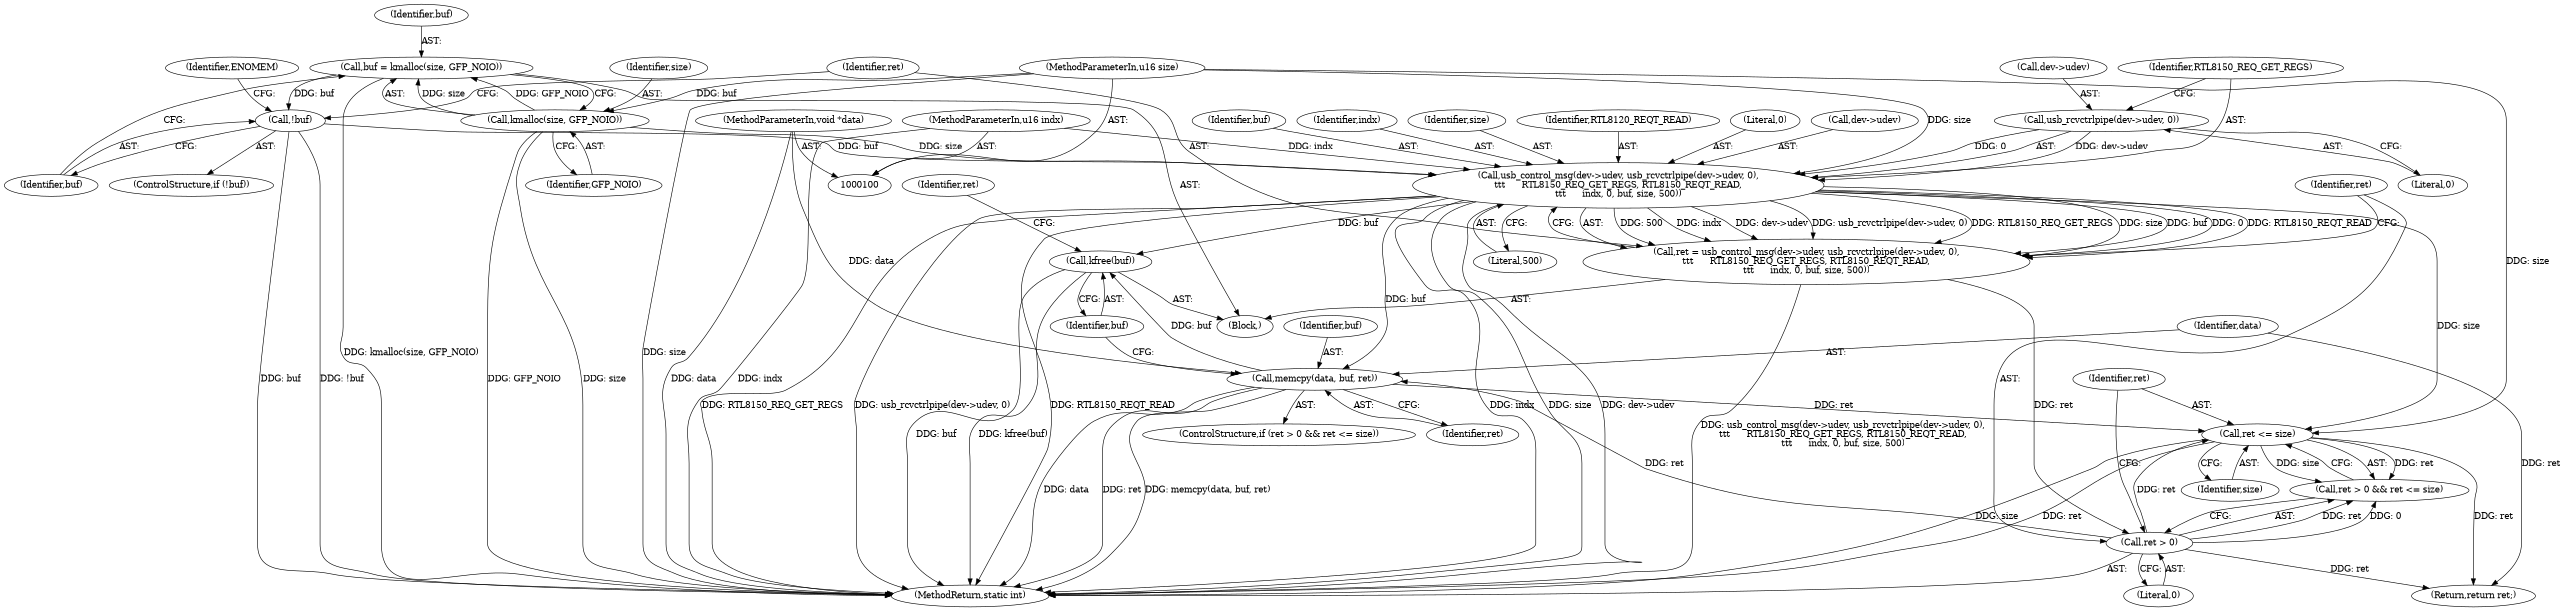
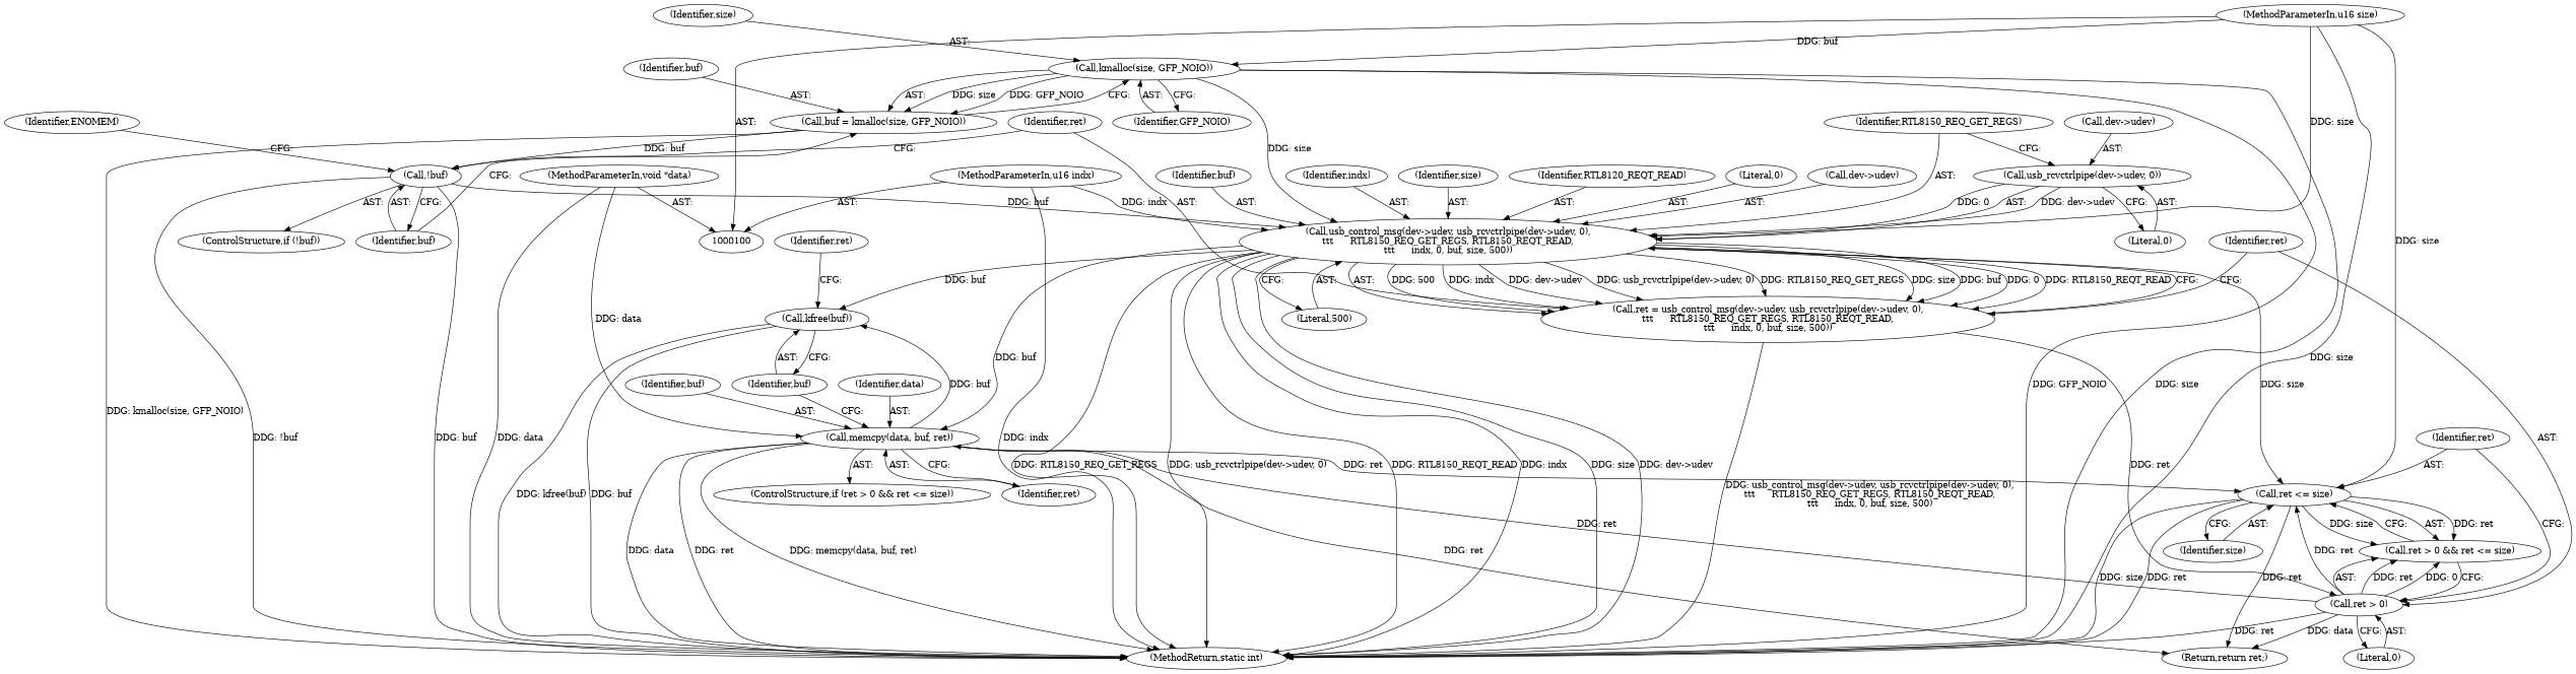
  digraph {
    n1 [label="(Call,kfree(buf))"]
    n2 [label="(Identifier,buf)"]
-   n3 [label="(Block,)"]
    n4 [label="(MethodReturn,static int)"]
    n5 [label="(Call,memcpy(data, buf, ret))"]
    n6 [label="(Call,usb_control_msg(dev->udev, usb_rcvctrlpipe(dev->udev, 0),\n\t\t\t      RTL8150_REQ_GET_REGS, RTL8150_REQT_READ,\n\t\t\t      indx, 0, buf, size, 500))"]
    n7 [label="(Call,ret = usb_control_msg(dev->udev, usb_rcvctrlpipe(dev->udev, 0),\n\t\t\t      RTL8150_REQ_GET_REGS, RTL8150_REQT_READ,\n\t\t\t      indx, 0, buf, size, 500))"]
    n8 [label="(Call,ret <= size)"]
    n9 [label="(Literal,500)"]
    n10 [label="(ControlStructure,if (ret > 0 && ret <= size))"]
    n11 [label="(Return,return ret;)"]
    n12 [label="(Identifier,ret)"]
    n13 [label="(Call,ret > 0)"]
    n14 [label="(Call,ret > 0 && ret <= size)"]
    n15 [label="(Identifier,size)"]
    n16 [label="(Call,usb_rcvctrlpipe(dev->udev, 0))"]
    n17 [label="(Literal,0)"]
    n18 [label="(MethodParameterIn,u16 indx)"]
    1000100
    n20 [label="(Call,!buf)"]
    n21 [label="(Identifier,buf)"]
    n22 [label="(ControlStructure,if (!buf))"]
    n23 [label="(Call,buf = kmalloc(size, GFP_NOIO))"]
    n24 [label="(Call,kmalloc(size, GFP_NOIO))"]
    n25 [label="(Identifier,GFP_NOIO)"]
    n26 [label="(MethodParameterIn,u16 size)"]
    n27 [label="(MethodParameterIn,void *data)"]
    n28 [label="(Literal,0)"]
    n29 [label="(Call,dev->udev)"]
    n30 [label="(Identifier,ENOMEM)"]
    n31 [label="(Identifier,buf)"]
    n32 [label="(Identifier,ret)"]
    n33 [label="(Identifier,indx)"]
    n34 [label="(Identifier,size)"]
    n35 [label="(Identifier,RTL8120_REQT_READ)"]
    n36 [label="(Identifier,RTL8150_REQ_GET_REGS)"]
    n37 [label="(Identifier,ret)"]
    n38 [label="(Literal,0)"]
    n39 [label="(Identifier,ret)"]
    n40 [label="(Call,dev->udev)"]
    n41 [label="(Identifier,buf)"]
    n42 [label="(Identifier,size)"]
    n43 [label="(Identifier,data)"]
    n44 [label="(Identifier,buf)"]
    n45 [label="(Identifier,ret)"]
    n1 -> n2 [label="CFG: "]
-   n1 -> n3 [label="AST: "]
    n1 -> n4 [label="DDG: buf"]
    n1 -> n4 [label="DDG: kfree(buf)"]
    n2 -> n1 [label="AST: "]
    n2 -> n5 [label="CFG: "]
    n5 -> n1 [label="DDG: buf"]
    n5 -> n4 [label="DDG: data"]
    n5 -> n4 [label="DDG: ret"]
    n5 -> n4 [label="DDG: memcpy(data, buf, ret)"]
    n5 -> n8 [label="DDG: ret"]
    n5 -> n10 [label="AST: "]
-   n43 -> n11 [label="DDG: ret"]
+   n5 -> n11 [label="DDG: ret"]
    n5 -> n12 [label="CFG: "]
    n6 -> n1 [label="DDG: buf"]
    n6 -> n4 [label="DDG: RTL8150_REQ_GET_REGS"]
    n6 -> n4 [label="DDG: usb_rcvctrlpipe(dev->udev, 0)"]
    n6 -> n4 [label="DDG: RTL8150_REQT_READ"]
    n6 -> n4 [label="DDG: indx"]
    n6 -> n4 [label="DDG: size"]
    n6 -> n4 [label="DDG: dev->udev"]
    n6 -> n5 [label="DDG: buf"]
    n6 -> n7 [label="AST: "]
    n6 -> n7 [label="DDG: 500"]
    n6 -> n7 [label="DDG: indx"]
    n6 -> n7 [label="DDG: dev->udev"]
    n6 -> n7 [label="DDG: usb_rcvctrlpipe(dev->udev, 0)"]
    n6 -> n7 [label="DDG: RTL8150_REQ_GET_REGS"]
    n6 -> n7 [label="DDG: size"]
    n6 -> n7 [label="DDG: buf"]
    n6 -> n7 [label="DDG: 0"]
    n6 -> n7 [label="DDG: RTL8150_REQT_READ"]
    n6 -> n8 [label="DDG: size"]
    n6 -> n9 [label="CFG: "]
-   n7 -> n3 [label="AST: "]
    n7 -> n4 [label="DDG: usb_control_msg(dev->udev, usb_rcvctrlpipe(dev->udev, 0),\n\t\t\t      RTL8150_REQ_GET_REGS, RTL8150_REQT_READ,\n\t\t\t      indx, 0, buf, size, 500)"]
    n7 -> n6 [label="CFG: "]
    n7 -> n13 [label="DDG: ret"]
    n8 -> n4 [label="DDG: size"]
    n8 -> n4 [label="DDG: ret"]
    n8 -> n11 [label="DDG: ret"]
    n8 -> n14 [label="AST: "]
    n8 -> n14 [label="DDG: ret"]
    n8 -> n14 [label="DDG: size"]
    n8 -> n15 [label="CFG: "]
    n9 -> n6 [label="AST: "]
    n12 -> n5 [label="AST: "]
-   n13 -> n4 [label="AST: "]
+   n13 -> n4 [label="DDG: ret"]
    n13 -> n5 [label="DDG: ret"]
    n13 -> n8 [label="DDG: ret"]
-   n13 -> n11 [label="DDG: ret"]
+   n13 -> n11 [label="DDG: data"]
    n13 -> n14 [label="AST: "]
    n13 -> n14 [label="DDG: ret"]
    n13 -> n14 [label="DDG: 0"]
    n13 -> n28 [label="CFG: "]
    n14 -> n8 [label="CFG: "]
    n14 -> n13 [label="CFG: "]
    n15 -> n8 [label="AST: "]
    n16 -> n6 [label="AST: "]
    n16 -> n6 [label="DDG: dev->udev"]
    n16 -> n6 [label="DDG: 0"]
    n16 -> n17 [label="CFG: "]
    n17 -> n16 [label="AST: "]
    n18 -> n4 [label="DDG: indx"]
    n18 -> n6 [label="DDG: indx"]
    n18 -> 1000100 [label="AST: "]
    n20 -> n4 [label="DDG: !buf"]
    n20 -> n4 [label="DDG: buf"]
    n20 -> n6 [label="DDG: buf"]
    n20 -> n21 [label="CFG: "]
    n20 -> n22 [label="AST: "]
    n21 -> n20 [label="AST: "]
    n21 -> n23 [label="CFG: "]
-   n23 -> n3 [label="AST: "]
    n23 -> n4 [label="DDG: kmalloc(size, GFP_NOIO)"]
    n23 -> n20 [label="DDG: buf"]
    n23 -> n24 [label="CFG: "]
    n24 -> n4 [label="DDG: size"]
    n24 -> n4 [label="DDG: GFP_NOIO"]
    n24 -> n6 [label="DDG: size"]
    n24 -> n23 [label="AST: "]
    n24 -> n23 [label="DDG: size"]
    n24 -> n23 [label="DDG: GFP_NOIO"]
    n24 -> n25 [label="CFG: "]
    n25 -> n24 [label="AST: "]
    n26 -> n4 [label="DDG: size"]
    n26 -> n6 [label="DDG: size"]
    n26 -> n8 [label="DDG: size"]
    n26 -> 1000100 [label="AST: "]
    n26 -> n24 [label="DDG: buf"]
    n27 -> n4 [label="DDG: data"]
    n27 -> n5 [label="DDG: data"]
    n27 -> 1000100 [label="AST: "]
    n28 -> n13 [label="AST: "]
    n29 -> n16 [label="AST: "]
    n30 -> n20 [label="CFG: "]
    n31 -> n6 [label="AST: "]
    n32 -> n7 [label="AST: "]
    n32 -> n20 [label="CFG: "]
    n33 -> n6 [label="AST: "]
    n34 -> n6 [label="AST: "]
    n35 -> n6 [label="AST: "]
    n36 -> n6 [label="AST: "]
    n36 -> n16 [label="CFG: "]
    n37 -> n1 [label="CFG: "]
    n38 -> n6 [label="AST: "]
    n39 -> n8 [label="AST: "]
    n39 -> n13 [label="CFG: "]
    n40 -> n6 [label="AST: "]
    n41 -> n5 [label="AST: "]
    n42 -> n24 [label="AST: "]
    n43 -> n5 [label="AST: "]
    n44 -> n23 [label="AST: "]
    n45 -> n7 [label="CFG: "]
    n45 -> n13 [label="AST: "]
  }
